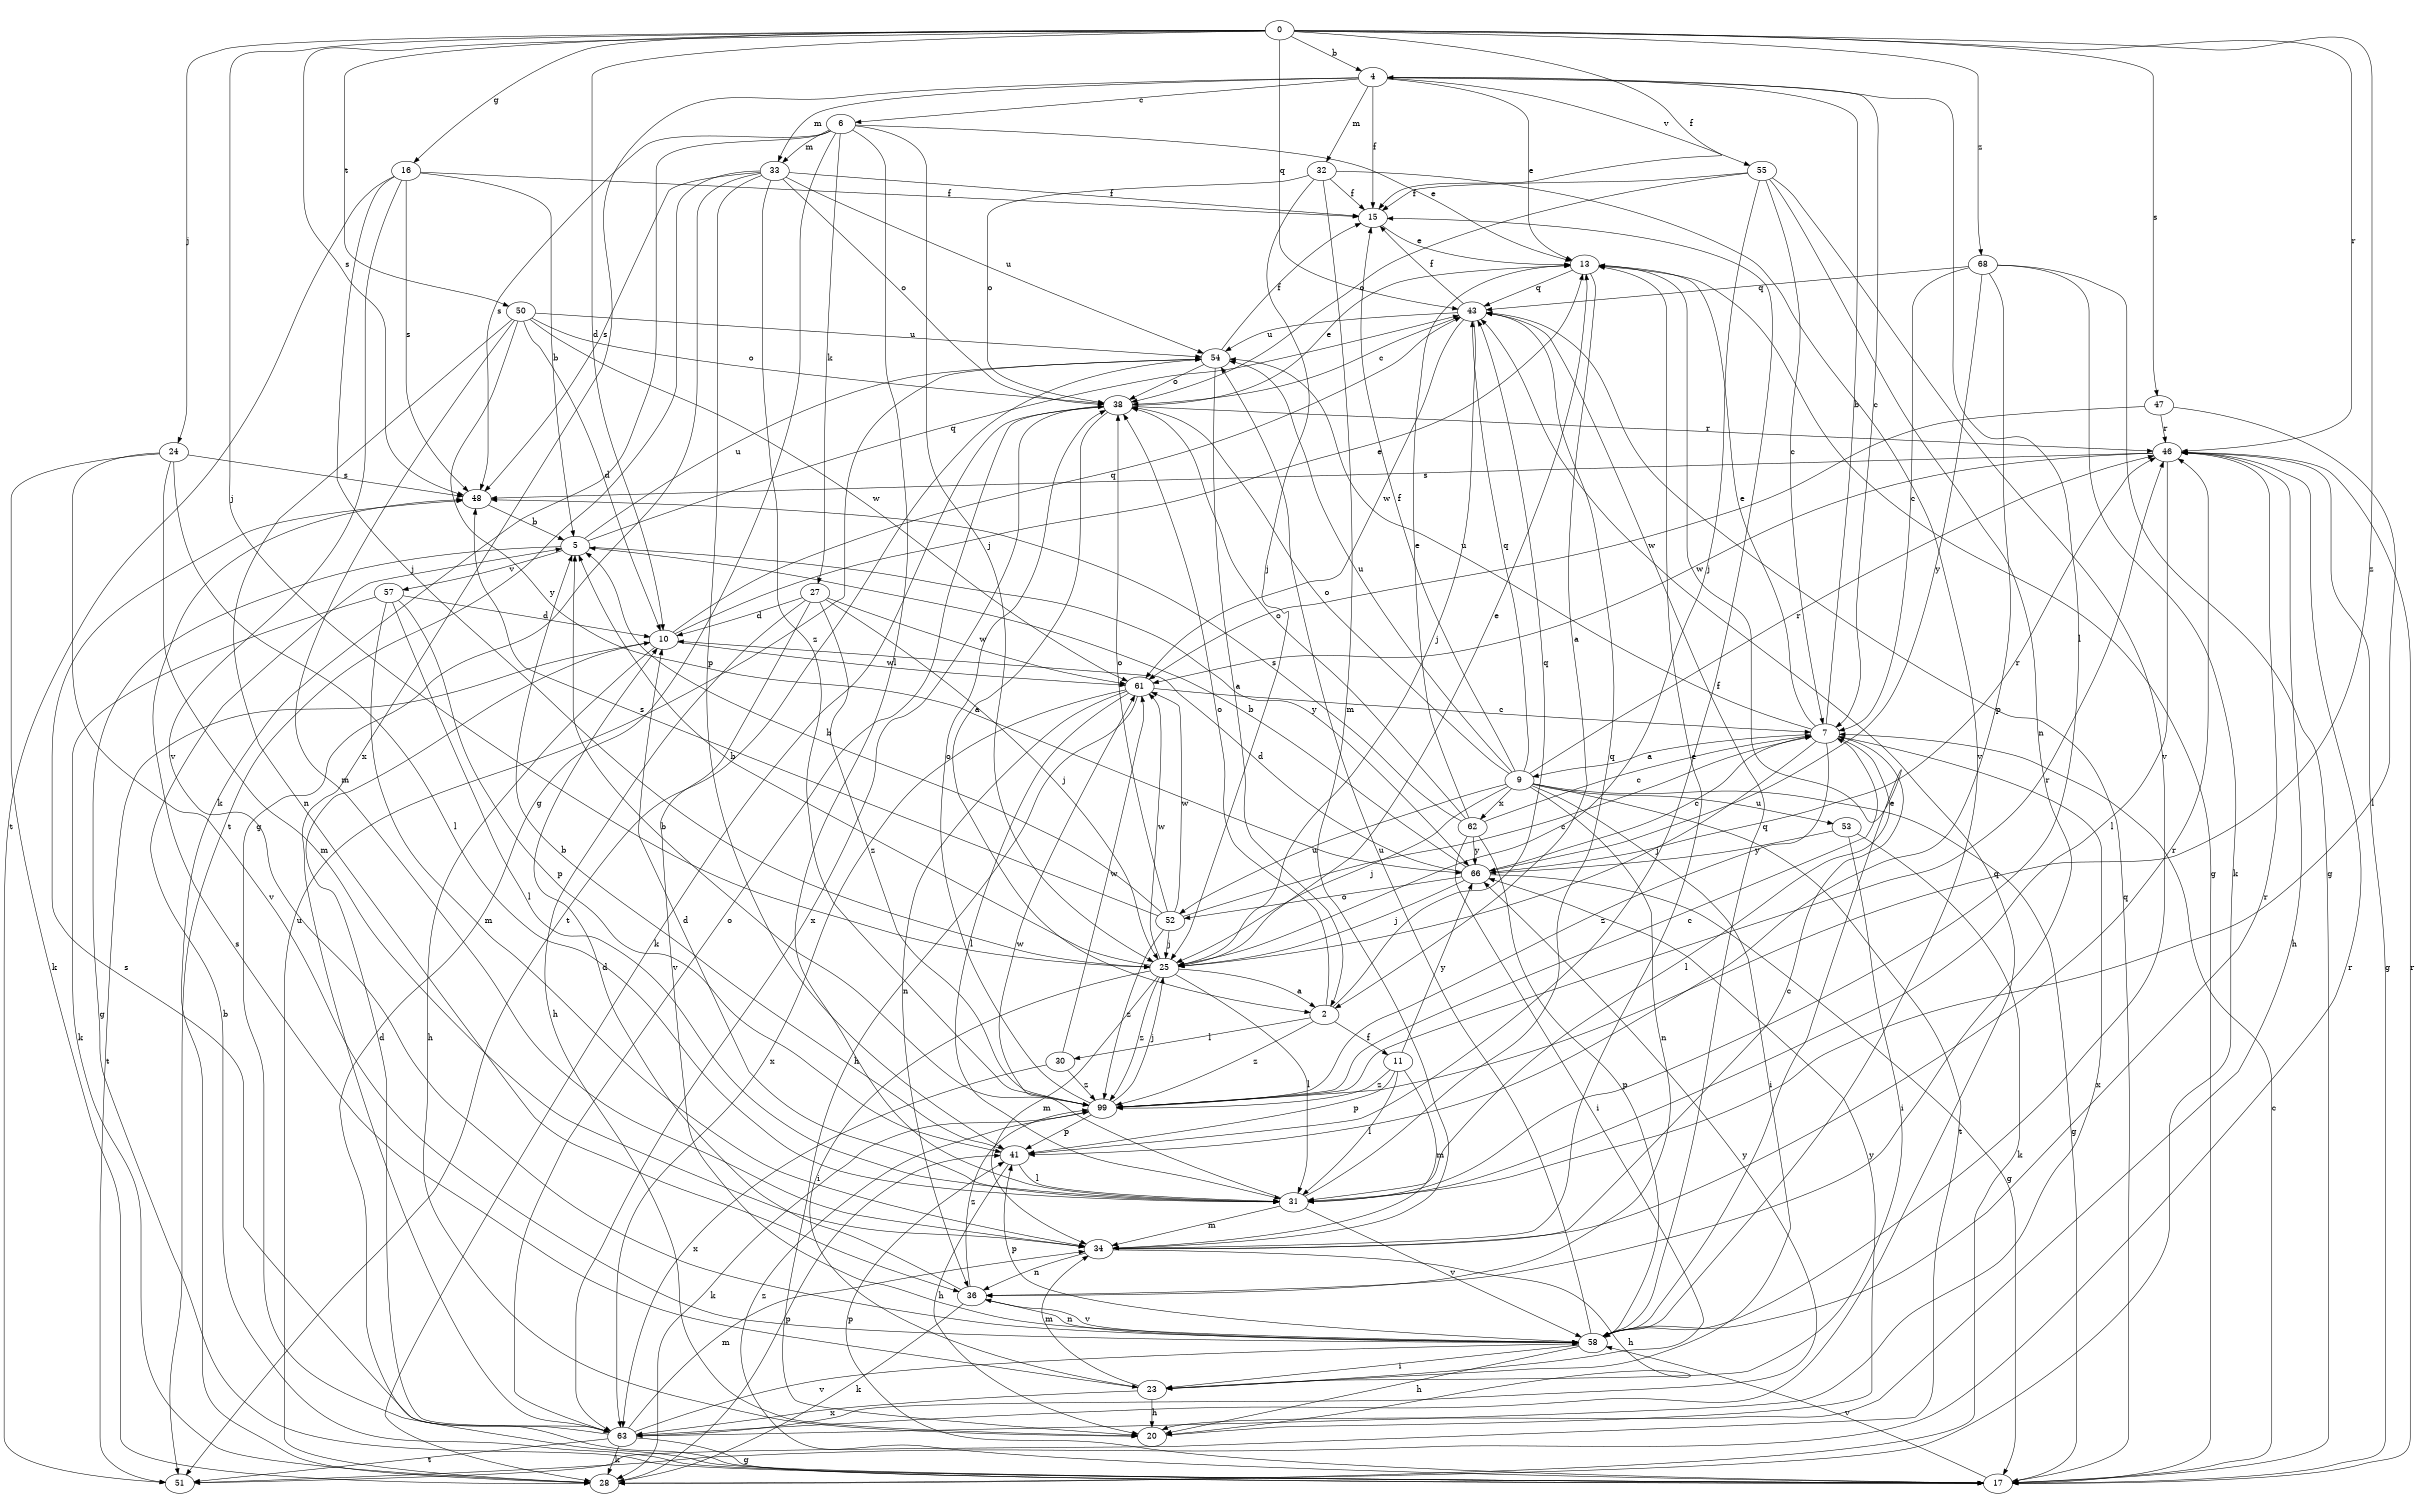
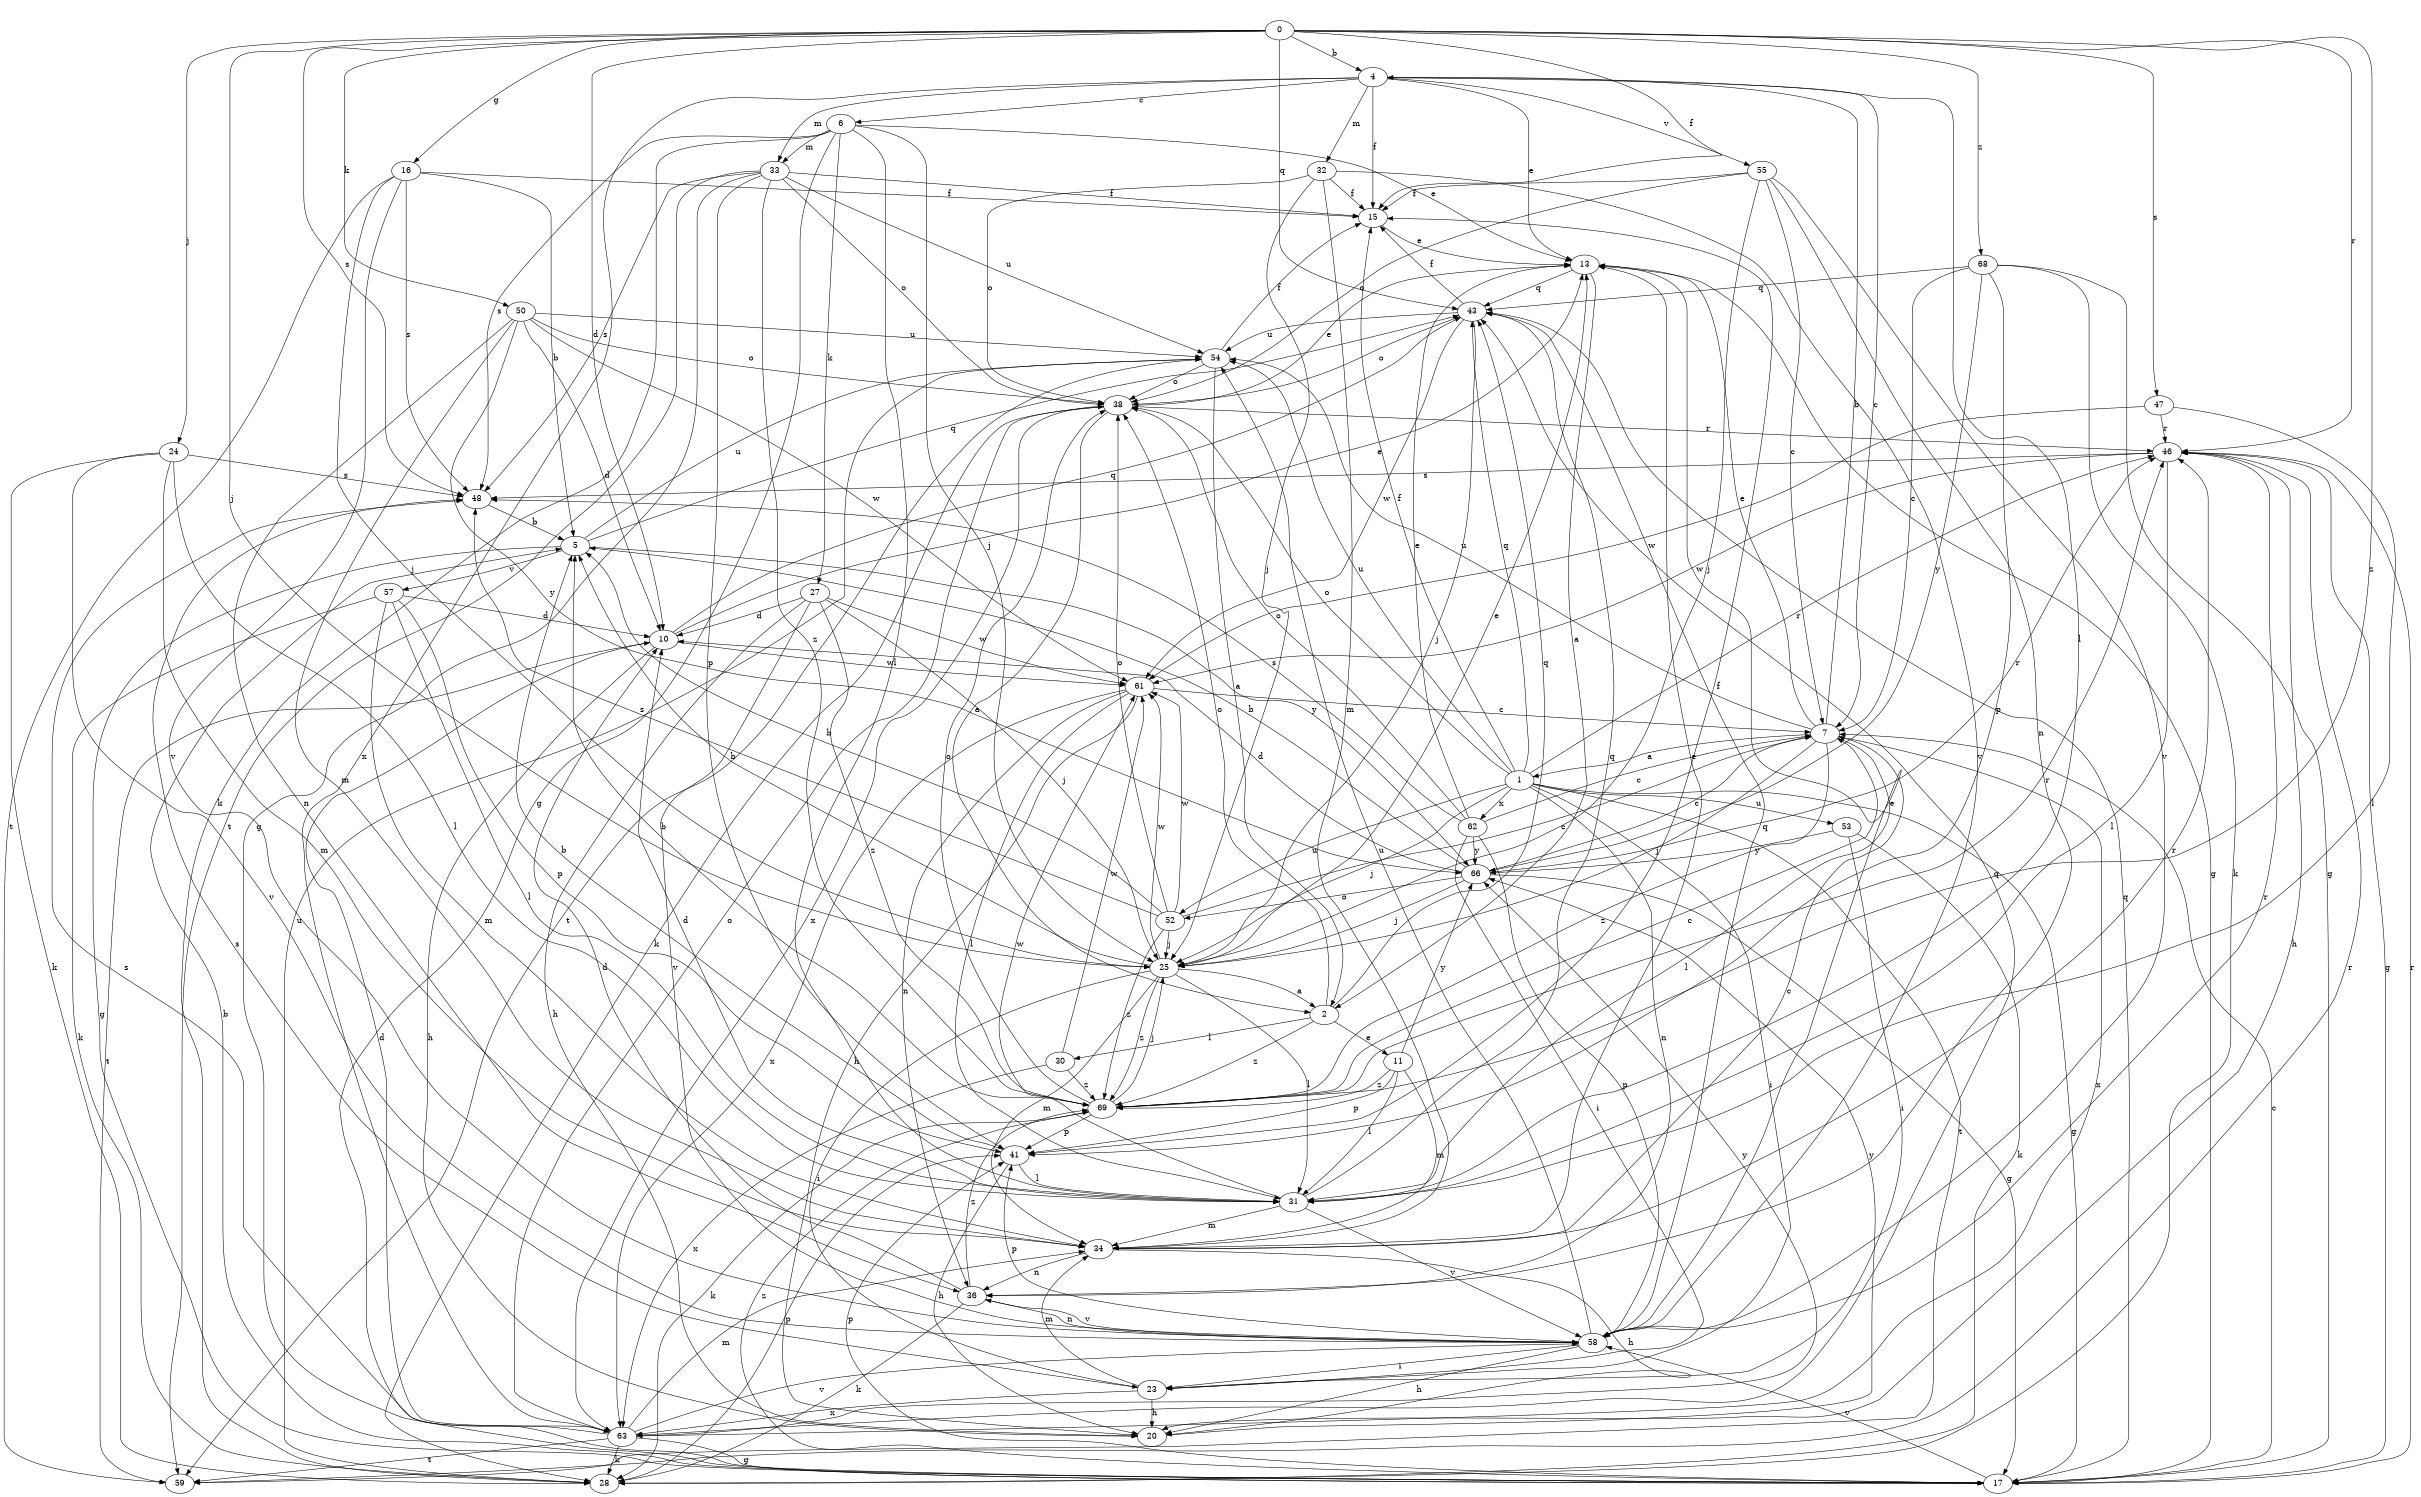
  strict digraph {
    0
    4
    10
    15
    16
    24
    25
    43
    46
    47
    48
    50
    68
-   69 [label=99]
+   69
    6
    7
    13
    31
    32
    33
    55
    63
-   51
+   51 [label=59]
    20
    61
    5
    58
    28
    34
    23
    2
    38
    54
    17
    36
    66
    41
-   1 [label=9]
+   1
    52
    53
    62
    11
    30
    27
    57
    0 -> 4 [label=b]
    0 -> 10 [label=d]
    0 -> 15 [label=f]
    0 -> 16 [label=g]
    0 -> 24 [label=j]
    0 -> 25 [label=j]
    0 -> 43 [label=q]
    0 -> 46 [label=r]
    0 -> 47 [label=s]
    0 -> 48 [label=s]
-   0 -> 50 [label=t]
+   0 -> 50 [label=k]
    0 -> 68 [label=z]
    0 -> 69 [label=z]
    4 -> 15 [label=f]
    4 -> 6 [label=c]
    4 -> 7 [label=c]
    4 -> 13 [label=e]
    4 -> 31 [label=l]
    4 -> 32 [label=m]
    4 -> 33 [label=m]
    4 -> 55 [label=v]
    4 -> 63 [label=x]
    10 -> 43 [label=q]
    10 -> 13 [label=e]
    10 -> 51 [label=t]
    10 -> 20 [label=h]
    10 -> 61 [label=w]
    15 -> 13 [label=e]
    16 -> 15 [label=f]
    16 -> 25 [label=j]
    16 -> 48 [label=s]
    16 -> 51 [label=t]
    16 -> 5 [label=b]
    16 -> 58 [label=v]
    24 -> 48 [label=s]
    24 -> 31 [label=l]
    24 -> 58 [label=v]
    24 -> 28 [label=k]
    24 -> 34 [label=m]
    25 -> 69 [label=z]
    25 -> 13 [label=e]
    25 -> 31 [label=l]
    25 -> 61 [label=w]
    25 -> 5 [label=b]
    25 -> 34 [label=m]
    25 -> 23 [label=i]
    25 -> 2 [label=a]
    43 -> 15 [label=f]
    43 -> 25 [label=j]
    43 -> 61 [label=w]
-   43 -> 38 [label=c]
+   43 -> 38 [label=o]
    43 -> 54 [label=u]
    46 -> 48 [label=s]
    46 -> 31 [label=l]
    46 -> 20 [label=h]
    46 -> 61 [label=w]
    46 -> 17 [label=g]
    47 -> 46 [label=r]
    47 -> 31 [label=l]
    47 -> 61 [label=w]
    48 -> 5 [label=b]
    50 -> 10 [label=d]
    50 -> 61 [label=w]
    50 -> 34 [label=m]
    50 -> 38 [label=o]
    50 -> 54 [label=u]
    50 -> 36 [label=n]
    50 -> 66 [label=y]
    68 -> 43 [label=q]
    68 -> 7 [label=c]
    68 -> 28 [label=k]
    68 -> 17 [label=g]
    68 -> 66 [label=y]
    68 -> 41 [label=p]
    69 -> 25 [label=j]
    69 -> 46 [label=r]
    69 -> 7 [label=c]
    69 -> 5 [label=b]
    69 -> 28 [label=k]
    69 -> 38 [label=o]
    69 -> 41 [label=p]
    6 -> 25 [label=j]
    6 -> 48 [label=s]
    6 -> 13 [label=e]
    6 -> 31 [label=l]
    6 -> 33 [label=m]
    6 -> 28 [label=k]
    6 -> 17 [label=g]
    6 -> 27 [label=k]
    7 -> 4 [label=b]
    7 -> 25 [label=j]
    7 -> 69 [label=z]
    7 -> 13 [label=e]
    7 -> 31 [label=l]
    7 -> 63 [label=x]
    7 -> 54 [label=u]
    7 -> 1 [label=a]
    13 -> 43 [label=q]
    13 -> 2 [label=a]
    13 -> 17 [label=g]
    31 -> 10 [label=d]
    31 -> 43 [label=q]
    31 -> 61 [label=w]
    31 -> 58 [label=v]
    31 -> 34 [label=m]
    32 -> 15 [label=f]
    32 -> 25 [label=j]
    32 -> 58 [label=v]
    32 -> 34 [label=m]
    32 -> 38 [label=o]
    33 -> 15 [label=f]
    33 -> 48 [label=s]
    33 -> 69 [label=z]
    33 -> 51 [label=t]
    33 -> 38 [label=o]
    33 -> 54 [label=u]
    33 -> 17 [label=g]
    33 -> 41 [label=p]
    55 -> 15 [label=f]
    55 -> 25 [label=j]
    55 -> 7 [label=c]
    55 -> 58 [label=v]
    55 -> 38 [label=o]
    55 -> 36 [label=n]
    63 -> 10 [label=d]
    63 -> 43 [label=q]
    63 -> 48 [label=s]
    63 -> 51 [label=t]
    63 -> 58 [label=v]
    63 -> 28 [label=k]
    63 -> 34 [label=m]
    63 -> 38 [label=o]
    63 -> 17 [label=g]
    63 -> 66 [label=y]
    51 -> 46 [label=r]
    20 -> 66 [label=y]
    61 -> 7 [label=c]
    61 -> 31 [label=l]
    61 -> 63 [label=x]
    61 -> 20 [label=h]
    61 -> 36 [label=n]
    5 -> 43 [label=q]
    5 -> 54 [label=u]
    5 -> 17 [label=g]
    5 -> 66 [label=y]
    5 -> 57 [label=v]
    58 -> 43 [label=q]
    58 -> 46 [label=r]
    58 -> 13 [label=e]
    58 -> 20 [label=h]
    58 -> 23 [label=i]
    58 -> 54 [label=u]
    58 -> 36 [label=n]
    58 -> 41 [label=p]
    28 -> 54 [label=u]
    28 -> 41 [label=p]
    34 -> 46 [label=r]
    34 -> 7 [label=c]
    34 -> 13 [label=e]
    34 -> 20 [label=h]
    34 -> 36 [label=n]
    23 -> 48 [label=s]
    23 -> 63 [label=x]
    23 -> 20 [label=h]
    23 -> 34 [label=m]
    2 -> 43 [label=q]
    2 -> 69 [label=z]
    2 -> 38 [label=o]
-   2 -> 11 [label=f]
+   2 -> 11 [label=e]
    2 -> 30 [label=l]
    38 -> 46 [label=r]
    38 -> 13 [label=e]
    38 -> 63 [label=x]
    38 -> 28 [label=k]
    38 -> 2 [label=a]
    54 -> 15 [label=f]
    54 -> 51 [label=t]
    54 -> 2 [label=a]
    54 -> 38 [label=o]
    17 -> 43 [label=q]
    17 -> 46 [label=r]
    17 -> 69 [label=z]
    17 -> 7 [label=c]
    17 -> 5 [label=b]
    17 -> 58 [label=v]
    17 -> 41 [label=p]
    36 -> 10 [label=d]
    36 -> 69 [label=z]
    36 -> 58 [label=v]
    36 -> 28 [label=k]
    66 -> 10 [label=d]
    66 -> 25 [label=j]
    66 -> 46 [label=r]
    66 -> 7 [label=c]
    66 -> 5 [label=b]
    66 -> 17 [label=g]
    66 -> 52 [label=o]
    41 -> 15 [label=f]
    41 -> 31 [label=l]
    41 -> 20 [label=h]
    41 -> 5 [label=b]
    1 -> 15 [label=f]
    1 -> 25 [label=j]
    1 -> 43 [label=q]
    1 -> 46 [label=r]
    1 -> 51 [label=t]
    1 -> 23 [label=i]
    1 -> 38 [label=o]
    1 -> 54 [label=u]
    1 -> 17 [label=g]
    1 -> 36 [label=n]
    1 -> 52 [label=u]
    1 -> 53 [label=u]
    1 -> 62 [label=x]
    52 -> 25 [label=j]
    52 -> 48 [label=s]
    52 -> 69 [label=z]
    52 -> 7 [label=c]
    52 -> 61 [label=w]
    52 -> 5 [label=b]
    52 -> 38 [label=o]
    53 -> 28 [label=k]
    53 -> 23 [label=i]
    53 -> 66 [label=y]
    62 -> 48 [label=s]
    62 -> 7 [label=c]
    62 -> 13 [label=e]
    62 -> 58 [label=p]
    62 -> 23 [label=i]
    62 -> 38 [label=o]
    62 -> 66 [label=y]
    11 -> 69 [label=z]
    11 -> 31 [label=l]
    11 -> 34 [label=m]
    11 -> 66 [label=y]
    11 -> 41 [label=p]
    30 -> 69 [label=z]
    30 -> 63 [label=x]
    30 -> 61 [label=w]
    27 -> 10 [label=d]
    27 -> 25 [label=j]
    27 -> 69 [label=z]
    27 -> 20 [label=h]
    27 -> 61 [label=w]
    27 -> 58 [label=v]
    57 -> 10 [label=d]
    57 -> 31 [label=l]
    57 -> 28 [label=k]
    57 -> 34 [label=m]
    57 -> 41 [label=p]
  }
